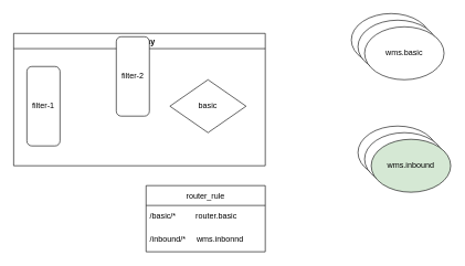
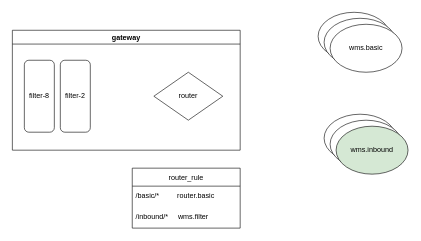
  <mxCell id="0" />
  <mxCell id="1" parent="0" />
  <mxCell id="2" value="gateway" style="swimlane;" vertex="1" parent="1"><mxGeometry x="20" y="50" width="380" height="200" as="geometry" /></mxCell>
- <mxCell id="3" value="filter-1" style="rounded=1;whiteSpace=wrap;html=1;" vertex="1" parent="2"><mxGeometry x="20" y="50" width="50" height="120" as="geometry" /></mxCell>
- <mxCell id="4" value="filter-2" style="rounded=1;whiteSpace=wrap;html=1;" vertex="1" parent="2"><mxGeometry x="155" y="5" width="50" height="120" as="geometry" /></mxCell>
- <mxCell id="5" value="basic" style="rhombus;whiteSpace=wrap;html=1;" vertex="1" parent="2"><mxGeometry x="236" y="70" width="115" height="80" as="geometry" /></mxCell>
+ <mxCell id="3" value="filter-8" style="rounded=1;whiteSpace=wrap;html=1;" vertex="1" parent="2"><mxGeometry x="20" y="50" width="50" height="120" as="geometry" /></mxCell>
+ <mxCell id="4" value="filter-2" style="rounded=1;whiteSpace=wrap;html=1;" vertex="1" parent="2"><mxGeometry x="80" y="50" width="50" height="120" as="geometry" /></mxCell>
+ <mxCell id="5" value="router" style="rhombus;whiteSpace=wrap;html=1;" vertex="1" parent="2"><mxGeometry x="236" y="70" width="115" height="80" as="geometry" /></mxCell>
  <mxCell id="6" value="router_rule" style="swimlane;fontStyle=0;childLayout=stackLayout;horizontal=1;startSize=30;horizontalStack=0;resizeParent=1;resizeParentMax=0;resizeLast=0;collapsible=1;marginBottom=0;" vertex="1" parent="1"><mxGeometry x="220" y="280" width="180" height="100" as="geometry" /></mxCell>
  <mxCell id="7" value="/basic/*         router.basic" style="text;strokeColor=none;fillColor=none;align=left;verticalAlign=middle;spacingLeft=4;spacingRight=4;overflow=hidden;points=[[0,0.5],[1,0.5]];portConstraint=eastwest;rotatable=0;" vertex="1" parent="6"><mxGeometry y="30" width="180" height="30" as="geometry" /></mxCell>
- <mxCell id="8" value="/inbound/*     wms.inbonnd" style="text;strokeColor=none;fillColor=none;align=left;verticalAlign=middle;spacingLeft=4;spacingRight=4;overflow=hidden;points=[[0,0.5],[1,0.5]];portConstraint=eastwest;rotatable=0;" vertex="1" parent="6"><mxGeometry y="60" width="180" height="40" as="geometry" /></mxCell>
+ <mxCell id="8" value="/inbound/*     wms.filter" style="text;strokeColor=none;fillColor=none;align=left;verticalAlign=middle;spacingLeft=4;spacingRight=4;overflow=hidden;points=[[0,0.5],[1,0.5]];portConstraint=eastwest;rotatable=0;" vertex="1" parent="6"><mxGeometry y="60" width="180" height="40" as="geometry" /></mxCell>
  <mxCell id="9" value="wms.basic" style="ellipse;whiteSpace=wrap;html=1;" vertex="1" parent="1"><mxGeometry x="530" y="20" width="120" height="80" as="geometry" /></mxCell>
  <mxCell id="10" value="wms.basic" style="ellipse;whiteSpace=wrap;html=1;" vertex="1" parent="1"><mxGeometry x="540" y="30" width="120" height="80" as="geometry" /></mxCell>
  <mxCell id="11" value="wms.basic" style="ellipse;whiteSpace=wrap;html=1;" vertex="1" parent="1"><mxGeometry x="550" y="40" width="120" height="80" as="geometry" /></mxCell>
  <mxCell id="12" value="wms.basic" style="ellipse;whiteSpace=wrap;html=1;" vertex="1" parent="1"><mxGeometry x="540" y="190" width="120" height="80" as="geometry" /></mxCell>
  <mxCell id="13" value="wms.basic" style="ellipse;whiteSpace=wrap;html=1;" vertex="1" parent="1"><mxGeometry x="550" y="200" width="120" height="80" as="geometry" /></mxCell>
  <mxCell id="14" value="wms.inbound" style="ellipse;whiteSpace=wrap;html=1;fillColor=#d5e8d4;" vertex="1" parent="1"><mxGeometry x="560" y="210" width="120" height="80" as="geometry" /></mxCell>
